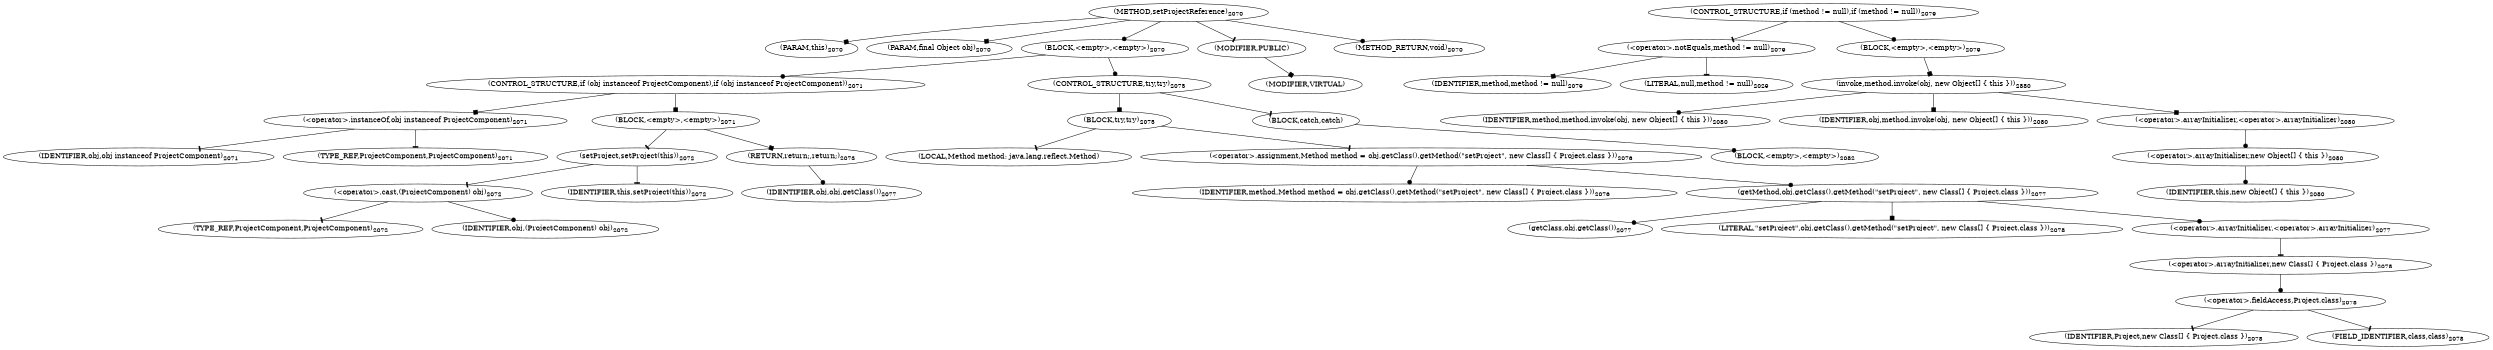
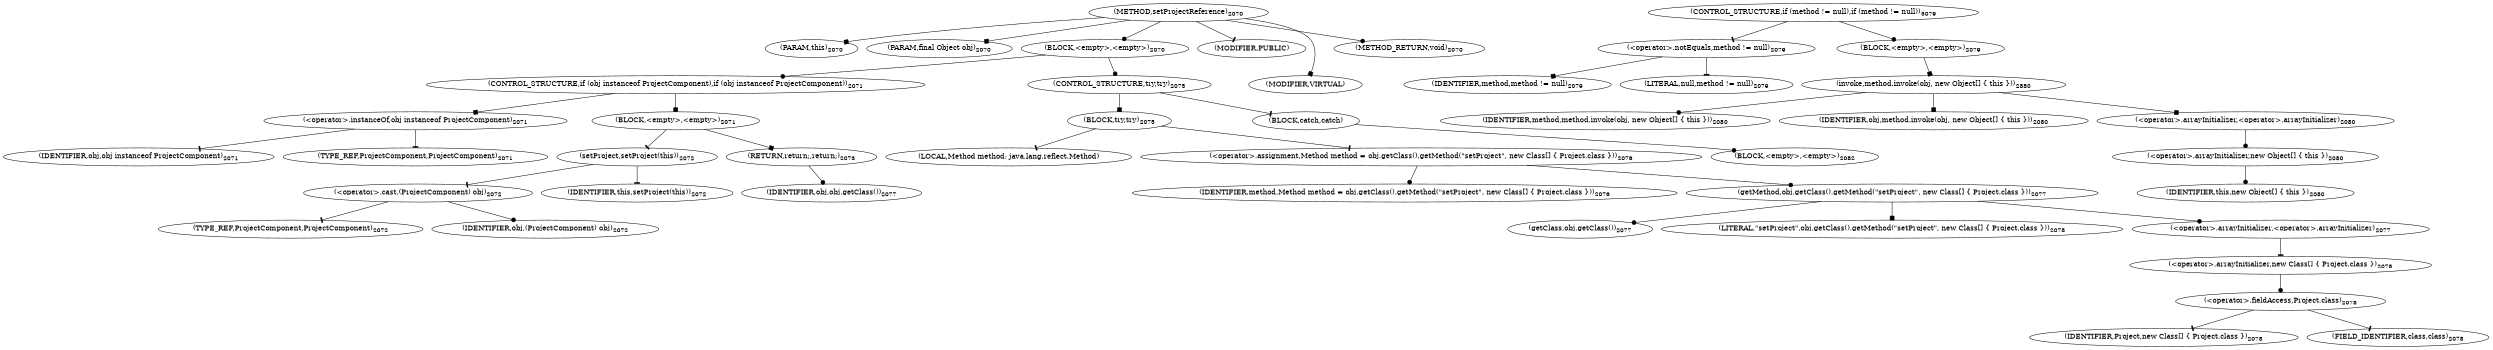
  digraph {
    edge [arrowhead=dot]
    n1 [label=<(METHOD,setProjectReference)<SUB>2070</SUB>>]
    n2 [label=<(PARAM,this)<SUB>2070</SUB>>]
    n3 [label=<(PARAM,final Object obj)<SUB>2070</SUB>>]
    n4 [label=<(BLOCK,&lt;empty&gt;,&lt;empty&gt;)<SUB>2070</SUB>>]
    n5 [label=<(MODIFIER,PUBLIC)>]
    n6 [label=<(MODIFIER,VIRTUAL)>]
    n7 [label=<(METHOD_RETURN,void)<SUB>2070</SUB>>]
    n8 [label=<(CONTROL_STRUCTURE,if (obj instanceof ProjectComponent),if (obj instanceof ProjectComponent))<SUB>2071</SUB>>]
    n9 [label=<(CONTROL_STRUCTURE,try,try)<SUB>2075</SUB>>]
    n10 [label=<(&lt;operator&gt;.instanceOf,obj instanceof ProjectComponent)<SUB>2071</SUB>>]
    n11 [label=<(BLOCK,&lt;empty&gt;,&lt;empty&gt;)<SUB>2071</SUB>>]
    n12 [label=<(BLOCK,try,try)<SUB>2075</SUB>>]
    n13 [label=<(BLOCK,catch,catch)>]
    n14 [label=<(IDENTIFIER,obj,obj instanceof ProjectComponent)<SUB>2071</SUB>>]
    n15 [label=<(TYPE_REF,ProjectComponent,ProjectComponent)<SUB>2071</SUB>>]
    n16 [label=<(setProject,setProject(this))<SUB>2072</SUB>>]
    n17 [label=<(RETURN,return;,return;)<SUB>2073</SUB>>]
    n18 [label=<(&lt;operator&gt;.cast,(ProjectComponent) obj)<SUB>2072</SUB>>]
    n19 [label=<(IDENTIFIER,this,setProject(this))<SUB>2072</SUB>>]
    n20 [label=<(IDENTIFIER,obj,obj.getClass())<SUB>2077</SUB>>]
    n21 [label=<(TYPE_REF,ProjectComponent,ProjectComponent)<SUB>2072</SUB>>]
    n22 [label=<(IDENTIFIER,obj,(ProjectComponent) obj)<SUB>2072</SUB>>]
    n23 [label=<(LOCAL,Method method: java.lang.reflect.Method)>]
    n24 [label=<(&lt;operator&gt;.assignment,Method method = obj.getClass().getMethod(&quot;setProject&quot;, new Class[] { Project.class }))<SUB>2076</SUB>>]
    n25 [label=<(BLOCK,&lt;empty&gt;,&lt;empty&gt;)<SUB>2082</SUB>>]
    n26 [label=<(IDENTIFIER,method,Method method = obj.getClass().getMethod(&quot;setProject&quot;, new Class[] { Project.class }))<SUB>2076</SUB>>]
    n27 [label=<(getMethod,obj.getClass().getMethod(&quot;setProject&quot;, new Class[] { Project.class }))<SUB>2077</SUB>>]
-   n28 [label=<(CONTROL_STRUCTURE,if (method != null),if (method != null))<SUB>2079</SUB>>]
+   n28 [label=<(CONTROL_STRUCTURE,if (method != null),if (method != null))<SUB>5079</SUB>>]
    n29 [label=<(&lt;operator&gt;.notEquals,method != null)<SUB>2079</SUB>>]
    n30 [label=<(BLOCK,&lt;empty&gt;,&lt;empty&gt;)<SUB>2079</SUB>>]
    n31 [label=<(getClass,obj.getClass())<SUB>2077</SUB>>]
    n32 [label=<(LITERAL,&quot;setProject&quot;,obj.getClass().getMethod(&quot;setProject&quot;, new Class[] { Project.class }))<SUB>2078</SUB>>]
    n33 [label=<(&lt;operator&gt;.arrayInitializer,&lt;operator&gt;.arrayInitializer)<SUB>2077</SUB>>]
    n34 [label=<(&lt;operator&gt;.arrayInitializer,new Class[] { Project.class })<SUB>2078</SUB>>]
    n35 [label=<(&lt;operator&gt;.fieldAccess,Project.class)<SUB>2078</SUB>>]
    n36 [label=<(IDENTIFIER,Project,new Class[] { Project.class })<SUB>2078</SUB>>]
    n37 [label=<(FIELD_IDENTIFIER,class,class)<SUB>2078</SUB>>]
    n38 [label=<(IDENTIFIER,method,method != null)<SUB>2079</SUB>>]
-   n39 [label=<(LITERAL,null,method != null)<SUB>2029</SUB>>]
+   n39 [label=<(LITERAL,null,method != null)<SUB>2079</SUB>>]
    n40 [label=<(invoke,method.invoke(obj, new Object[] { this }))<SUB>2880</SUB>>]
    n41 [label=<(IDENTIFIER,method,method.invoke(obj, new Object[] { this }))<SUB>2080</SUB>>]
    n42 [label=<(IDENTIFIER,obj,method.invoke(obj, new Object[] { this }))<SUB>2080</SUB>>]
    n43 [label=<(&lt;operator&gt;.arrayInitializer,&lt;operator&gt;.arrayInitializer)<SUB>2080</SUB>>]
    n44 [label=<(&lt;operator&gt;.arrayInitializer,new Object[] { this })<SUB>2080</SUB>>]
    n45 [label=<(IDENTIFIER,this,new Object[] { this })<SUB>2080</SUB>>]
    n1 -> n2 [arrowhead=box]
    n1 -> n3 [arrowhead=box]
    n1 -> n4
    n1 -> n5 [arrowhead=tee]
-   n5 -> n6 [arrowhead=box]
+   n1 -> n6 [arrowhead=box]
    n1 -> n7
    n4 -> n8
    n4 -> n9
    n8 -> n10 [arrowhead=box]
    n8 -> n11 [arrowhead=box]
    n9 -> n12 [arrowhead=box]
    n9 -> n13 [arrowhead=tee]
    n10 -> n14 [arrowhead=tee]
    n10 -> n15 [arrowhead=tee]
    n11 -> n16 [arrowhead=tee]
    n11 -> n17 [arrowhead=box]
    n12 -> n23 [arrowhead=tee]
    n12 -> n24 [arrowhead=tee]
    n13 -> n25
    n16 -> n18 [arrowhead=tee]
    n16 -> n19 [arrowhead=tee]
    n17 -> n20
    n18 -> n21 [arrowhead=tee]
    n18 -> n22
    n24 -> n26
    n24 -> n27
    n27 -> n31
    n27 -> n32 [arrowhead=box]
    n27 -> n33
    n28 -> n29 [arrowhead=tee]
    n28 -> n30
    n29 -> n38 [arrowhead=box]
    n29 -> n39 [arrowhead=tee]
    n30 -> n40 [arrowhead=box]
    n33 -> n34 [arrowhead=tee]
    n34 -> n35
    n35 -> n36 [arrowhead=tee]
    n35 -> n37 [arrowhead=tee]
    n40 -> n41
    n40 -> n42 [arrowhead=box]
    n40 -> n43 [arrowhead=box]
    n43 -> n44
    n44 -> n45
  }
